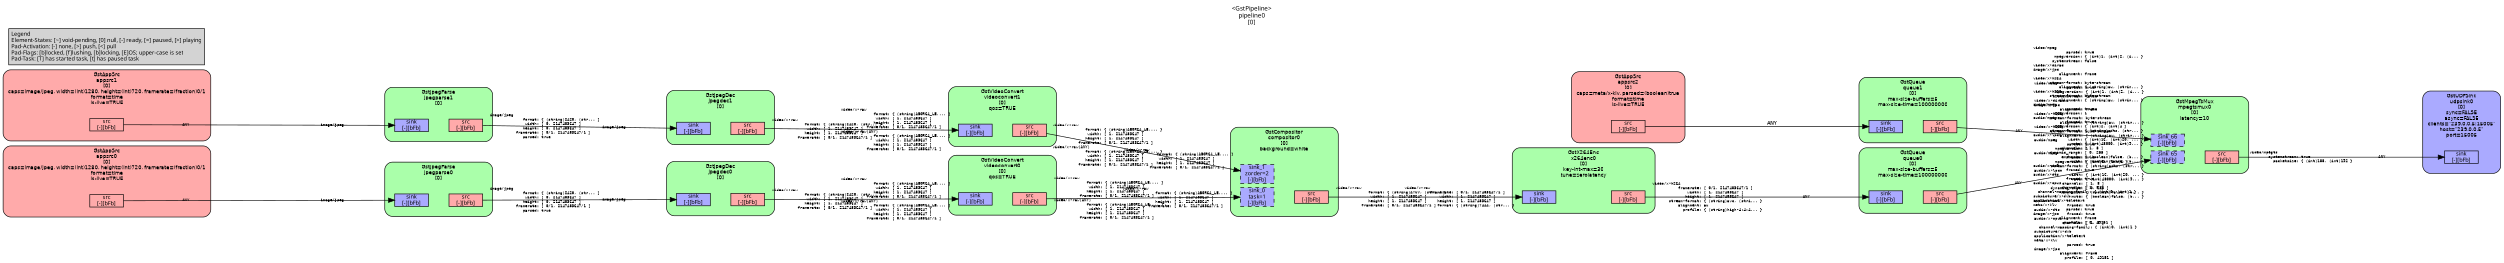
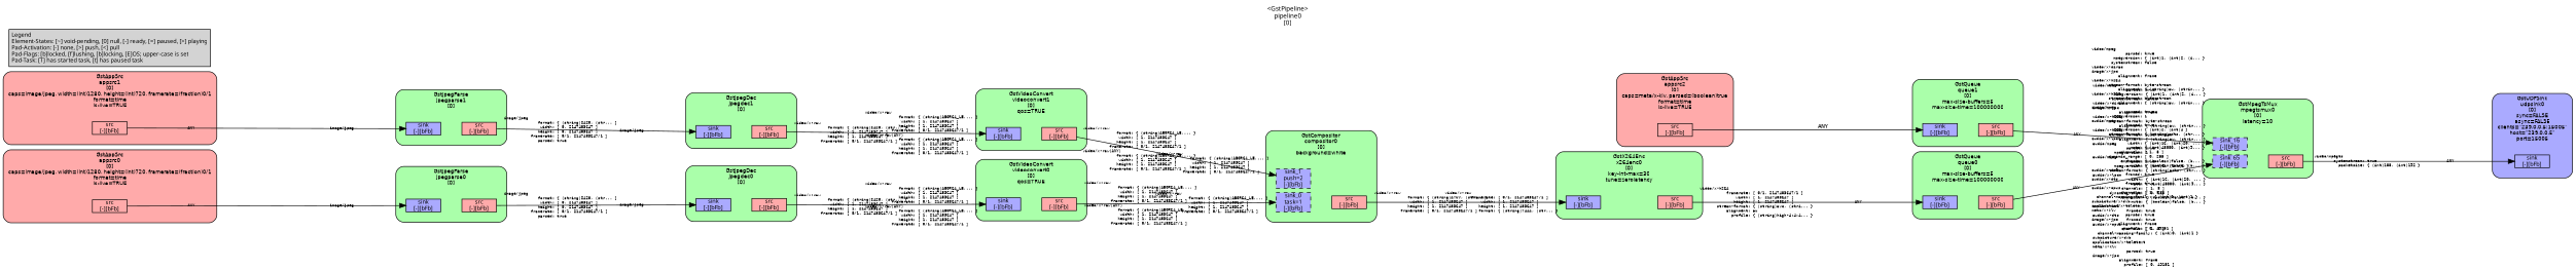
  digraph {
    fontname=sans
    fontsize=10
    label="<GstPipeline>\npipeline0\n[0]"
    labelloc=t
    nodesep=.1
    rankdir=LR
    ranksep=.2
    node [color=black fillcolor="#aaaaff" fontname=sans fontsize=9 margin="0.0,0.0" shape=box style="filled,solid"]
    edge [fontname=monospace fontsize=9 labelfontsize=6 labelangle=0 labeldistance=10]
    n1 [height=0.2 label="sink\n[-][bFb]"]
    n2 [height=0.2 label="sink_65\n[-][bFb]" style="filled,dashed"]
-   n3 [height=0.2 label="sink_66\n[-][bFb]" style="filled,dashed"]
+   n3 [height=0.2 label="sink_16\n[-][bFb]" style="filled,dashed"]
    n4 [fillcolor="#ffaaaa" height=0.2 label="src\n[-][bFb]"]
    n5 [fillcolor="#ffaaaa" height=0.2 label="src\n[-][bFb]"]
    n6 [height=0.2 label="sink\n[-][bFb]"]
    n7 [fillcolor="#ffaaaa" height=0.2 label="src\n[-][bFb]"]
    n8 [height=0.2 label="sink\n[-][bFb]"]
    n9 [fillcolor="#ffaaaa" height=0.2 label="src\n[-][bFb]"]
    n10 [height=0.2 label="sink_0\ntask=1\n[-][bFb]" style="filled,dashed"]
-   n11 [height=0.2 label="sink_1\nzorder=2\n[-][bFb]" style="filled,dashed"]
+   n11 [height=0.2 label="sink_1\npush=2\n[-][bFb]" style="filled,dashed"]
    n12 [fillcolor="#ffaaaa" height=0.2 label="src\n[-][bFb]"]
    n13 [height=0.2 label="sink\n[-][bFb]"]
    n14 [fillcolor="#ffaaaa" height=0.2 label="src\n[-][bFb]"]
    n15 [height=0.2 label="sink\n[-][bFb]"]
    n16 [fillcolor="#ffaaaa" height=0.2 label="src\n[-][bFb]"]
    n17 [height=0.2 label="sink\n[-][bFb]"]
    n18 [fillcolor="#ffaaaa" height=0.2 label="src\n[-][bFb]"]
    n19 [height=0.2 label="sink\n[-][bFb]"]
    n20 [fillcolor="#ffaaaa" height=0.2 label="src\n[-][bFb]"]
    n21 [height=0.2 label="sink\n[-][bFb]"]
    n22 [fillcolor="#ffaaaa" height=0.2 label="src\n[-][bFb]"]
    n23 [height=0.2 label="sink\n[-][bFb]"]
    n24 [fillcolor="#ffaaaa" height=0.2 label="src\n[-][bFb]"]
    n25 [height=0.2 label="sink\n[-][bFb]"]
    n26 [fillcolor="#ffaaaa" height=0.2 label="src\n[-][bFb]"]
    n27 [fillcolor="#ffaaaa" height=0.2 label="src\n[-][bFb]"]
    n28 [fillcolor="#ffaaaa" height=0.2 label="src\n[-][bFb]"]
    n29 [label="Legend\lElement-States: [~] void-pending, [0] null, [-] ready, [=] paused, [>] playing\lPad-Activation: [-] none, [>] push, [<] pull\lPad-Flags: [b]locked, [f]lushing, [b]locking, [E]OS; upper-case is set\lPad-Task: [T] has started task, [t] has paused task\l" margin="0.05,0.05" style=filled color="" fillcolor=""]
    subgraph cluster_1 {
      color=black
      fillcolor="#aaaaff"
      fontname="Bitstream Vera Sans"
      fontsize=8
      label="GstUDPSink\nudpsink0\n[0]\nsync=FALSE\nasync=FALSE\nclients=\"239.0.0.5:15005\"\nhost=\"239.0.0.5\"\nport=15005"
      style="filled,rounded"
      subgraph cluster_2 {
        color=black
        fillcolor="#aaaaff"
        fontname="Bitstream Vera Sans"
        fontsize=8
        label=""
        style=invis
        n1
      }
    }
    subgraph cluster_3 {
      color=black
      fillcolor="#aaffaa"
      fontname="Bitstream Vera Sans"
      fontsize=8
      label="GstMpegTsMux\nmpegtsmux0\n[0]\nlatency=10"
      style="filled,rounded"
      subgraph cluster_4 {
        color=black
        fillcolor="#aaffaa"
        fontname="Bitstream Vera Sans"
        fontsize=8
        label=""
        style=invis
        n2
        n3
      }
      subgraph cluster_5 {
        color=black
        fillcolor="#aaffaa"
        fontname="Bitstream Vera Sans"
        fontsize=8
        label=""
        style=invis
        n4
      }
    }
    subgraph cluster_6 {
      color=black
      fillcolor="#ffaaaa"
      fontname="Bitstream Vera Sans"
      fontsize=8
      label="GstAppSrc\nappsrc2\n[0]\ncaps=meta/x-klv, parsed=(boolean)true\nformat=time\nis-live=TRUE"
      style="filled,rounded"
      subgraph cluster_7 {
        color=black
        fillcolor="#ffaaaa"
        fontname="Bitstream Vera Sans"
        fontsize=8
        label=""
        style=invis
        n5
      }
    }
    subgraph cluster_8 {
      color=black
      fillcolor="#aaffaa"
      fontname="Bitstream Vera Sans"
      fontsize=8
      label="GstQueue\nqueue1\n[0]\nmax-size-buffers=5\nmax-size-time=100000000"
      style="filled,rounded"
      subgraph cluster_9 {
        color=black
        fillcolor="#aaffaa"
        fontname="Bitstream Vera Sans"
        fontsize=8
        label=""
        style=invis
        n6
      }
      subgraph cluster_10 {
        color=black
        fillcolor="#aaffaa"
        fontname="Bitstream Vera Sans"
        fontsize=8
        label=""
        style=invis
        n7
      }
    }
    subgraph cluster_11 {
      color=black
      fillcolor="#aaffaa"
      fontname="Bitstream Vera Sans"
      fontsize=8
      label="GstQueue\nqueue0\n[0]\nmax-size-buffers=5\nmax-size-time=100000000"
      style="filled,rounded"
      subgraph cluster_12 {
        color=black
        fillcolor="#aaffaa"
        fontname="Bitstream Vera Sans"
        fontsize=8
        label=""
        style=invis
        n8
      }
      subgraph cluster_13 {
        color=black
        fillcolor="#aaffaa"
        fontname="Bitstream Vera Sans"
        fontsize=8
        label=""
        style=invis
        n9
      }
    }
    subgraph cluster_14 {
      color=black
      fillcolor="#aaffaa"
      fontname="Bitstream Vera Sans"
      fontsize=8
      label="GstCompositor\ncompositor0\n[0]\nbackground=white"
      style="filled,rounded"
      subgraph cluster_15 {
        color=black
        fillcolor="#aaffaa"
        fontname="Bitstream Vera Sans"
        fontsize=8
        label=""
        style=invis
        n10
        n11
      }
      subgraph cluster_16 {
        color=black
        fillcolor="#aaffaa"
        fontname="Bitstream Vera Sans"
        fontsize=8
        label=""
        style=invis
        n12
      }
    }
    subgraph cluster_17 {
      color=black
      fillcolor="#aaffaa"
      fontname="Bitstream Vera Sans"
      fontsize=8
      label="GstX264Enc\nx264enc0\n[0]\nkey-int-max=30\ntune=zerolatency"
      style="filled,rounded"
      subgraph cluster_18 {
        color=black
        fillcolor="#aaffaa"
        fontname="Bitstream Vera Sans"
        fontsize=8
        label=""
        style=invis
        n13
      }
      subgraph cluster_19 {
        color=black
        fillcolor="#aaffaa"
        fontname="Bitstream Vera Sans"
        fontsize=8
        label=""
        style=invis
        n14
      }
    }
    subgraph cluster_20 {
      color=black
      fillcolor="#aaffaa"
      fontname="Bitstream Vera Sans"
      fontsize=8
      label="GstVideoConvert\nvideoconvert1\n[0]\nqos=TRUE"
      style="filled,rounded"
      subgraph cluster_21 {
        color=black
        fillcolor="#aaffaa"
        fontname="Bitstream Vera Sans"
        fontsize=8
        label=""
        style=invis
        n15
      }
      subgraph cluster_22 {
        color=black
        fillcolor="#aaffaa"
        fontname="Bitstream Vera Sans"
        fontsize=8
        label=""
        style=invis
        n16
      }
    }
    subgraph cluster_23 {
      color=black
      fillcolor="#aaffaa"
      fontname="Bitstream Vera Sans"
      fontsize=8
      label="GstVideoConvert\nvideoconvert0\n[0]\nqos=TRUE"
      style="filled,rounded"
      subgraph cluster_24 {
        color=black
        fillcolor="#aaffaa"
        fontname="Bitstream Vera Sans"
        fontsize=8
        label=""
        style=invis
        n17
      }
      subgraph cluster_25 {
        color=black
        fillcolor="#aaffaa"
        fontname="Bitstream Vera Sans"
        fontsize=8
        label=""
        style=invis
        n18
      }
    }
    subgraph cluster_26 {
      color=black
      fillcolor="#aaffaa"
      fontname="Bitstream Vera Sans"
      fontsize=8
      label="GstJpegDec\njpegdec1\n[0]"
      style="filled,rounded"
      subgraph cluster_27 {
        color=black
        fillcolor="#aaffaa"
        fontname="Bitstream Vera Sans"
        fontsize=8
        label=""
        style=invis
        n19
      }
      subgraph cluster_28 {
        color=black
        fillcolor="#aaffaa"
        fontname="Bitstream Vera Sans"
        fontsize=8
        label=""
        style=invis
        n20
      }
    }
    subgraph cluster_29 {
      color=black
      fillcolor="#aaffaa"
      fontname="Bitstream Vera Sans"
      fontsize=8
      label="GstJpegParse\njpegparse1\n[0]"
      style="filled,rounded"
      subgraph cluster_30 {
        color=black
        fillcolor="#aaffaa"
        fontname="Bitstream Vera Sans"
        fontsize=8
        label=""
        style=invis
        n21
      }
      subgraph cluster_31 {
        color=black
        fillcolor="#aaffaa"
        fontname="Bitstream Vera Sans"
        fontsize=8
        label=""
        style=invis
        n22
      }
    }
    subgraph cluster_32 {
      color=black
      fillcolor="#aaffaa"
      fontname="Bitstream Vera Sans"
      fontsize=8
      label="GstJpegDec\njpegdec0\n[0]"
      style="filled,rounded"
      subgraph cluster_33 {
        color=black
        fillcolor="#aaffaa"
        fontname="Bitstream Vera Sans"
        fontsize=8
        label=""
        style=invis
        n23
      }
      subgraph cluster_34 {
        color=black
        fillcolor="#aaffaa"
        fontname="Bitstream Vera Sans"
        fontsize=8
        label=""
        style=invis
        n24
      }
    }
    subgraph cluster_35 {
      color=black
      fillcolor="#aaffaa"
      fontname="Bitstream Vera Sans"
      fontsize=8
      label="GstJpegParse\njpegparse0\n[0]"
      style="filled,rounded"
      subgraph cluster_36 {
        color=black
        fillcolor="#aaffaa"
        fontname="Bitstream Vera Sans"
        fontsize=8
        label=""
        style=invis
        n25
      }
      subgraph cluster_37 {
        color=black
        fillcolor="#aaffaa"
        fontname="Bitstream Vera Sans"
        fontsize=8
        label=""
        style=invis
        n26
      }
    }
    subgraph cluster_38 {
      color=black
      fillcolor="#ffaaaa"
      fontname="Bitstream Vera Sans"
      fontsize=8
      label="GstAppSrc\nappsrc1\n[0]\ncaps=image/jpeg, width=(int)1280, height=(int)720, framerate=(fraction)0/1\nformat=time\nis-live=TRUE"
      style="filled,rounded"
      subgraph cluster_39 {
        color=black
        fillcolor="#ffaaaa"
        fontname="Bitstream Vera Sans"
        fontsize=8
        label=""
        style=invis
        n27
      }
    }
    subgraph cluster_40 {
      color=black
      fillcolor="#ffaaaa"
      fontname="Bitstream Vera Sans"
      fontsize=8
      label="GstAppSrc\nappsrc0\n[0]\ncaps=image/jpeg, width=(int)1280, height=(int)720, framerate=(fraction)0/1\nformat=time\nis-live=TRUE"
      style="filled,rounded"
      subgraph cluster_41 {
        color=black
        fillcolor="#ffaaaa"
        fontname="Bitstream Vera Sans"
        fontsize=8
        label=""
        style=invis
        n28
      }
    }
    n2 -> n4 [style=invis labelangle="" labeldistance=""]
    n4 -> n1 [headlabel=ANY label="                                                  " taillabel="video/mpegts\l        systemstream: true\l          packetsize: { (int)188, (int)192 }\l"]
    n5 -> n6 [label=ANY labelangle="" labeldistance=""]
    n6 -> n7 [style=invis labelangle="" labeldistance=""]
    n7 -> n3 [headlabel="video/mpeg\l              parsed: true\l         mpegversion: { (int)1, (int)2, (i... }\l        systemstream: false\lvideo/x-dirac\limage/x-jpc\l           alignment: frame\lvideo/x-h264\l       stream-format: byte-stream\l           alignment: { (string)au, (strin... }\lvideo/x-h265\l       stream-format: byte-stream\l           alignment: { (string)au, (strin... }\laudio/mpeg\l              parsed: true\l         mpegversion: 1\laudio/mpeg\l              framed: true\l         mpegversion: { (int)2, (int)4 }\l       stream-format: { (string)adts, (str... }\laudio/x-lpcm\l               width: { (int)16, (int)20, ... }\l                rate: { (int)48000, (int)9... }\l            channels: [ 1, 8 ]\l       dynamic_range: [ 0, 255 ]\l            emphasis: { (boolean)false, (b... }\l                mute: { (boolean)false, (b... }\laudio/x-ac3\l              framed: true\laudio/x-dts\l              framed: true\laudio/x-opus\l            channels: [ 1, 8 ]\l  channel-mapping-family: { (int)0, (int)1 }\lsubpicture/x-dvb\lapplication/x-teletext\lmeta/x-klv\l              parsed: true\limage/x-jpc\l           alignment: frame\l             profile: [ 0, 49151 ]\l" label="                                                  " taillabel=ANY]
    n8 -> n9 [style=invis labelangle="" labeldistance=""]
    n9 -> n2 [headlabel="video/mpeg\l              parsed: true\l         mpegversion: { (int)1, (int)2, (i... }\l        systemstream: false\lvideo/x-dirac\limage/x-jpc\l           alignment: frame\lvideo/x-h264\l       stream-format: byte-stream\l           alignment: { (string)au, (strin... }\lvideo/x-h265\l       stream-format: byte-stream\l           alignment: { (string)au, (strin... }\laudio/mpeg\l              parsed: true\l         mpegversion: 1\laudio/mpeg\l              framed: true\l         mpegversion: { (int)2, (int)4 }\l       stream-format: { (string)adts, (str... }\laudio/x-lpcm\l               width: { (int)16, (int)20, ... }\l                rate: { (int)48000, (int)9... }\l            channels: [ 1, 8 ]\l       dynamic_range: [ 0, 255 ]\l            emphasis: { (boolean)false, (b... }\l                mute: { (boolean)false, (b... }\laudio/x-ac3\l              framed: true\laudio/x-dts\l              framed: true\laudio/x-opus\l            channels: [ 1, 8 ]\l  channel-mapping-family: { (int)0, (int)1 }\lsubpicture/x-dvb\lapplication/x-teletext\lmeta/x-klv\l              parsed: true\limage/x-jpc\l           alignment: frame\l             profile: [ 0, 49151 ]\l" label="                                                  " taillabel=ANY]
    n10 -> n12 [style=invis labelangle="" labeldistance=""]
    n12 -> n13 [headlabel="video/x-raw\l           framerate: [ 0/1, 2147483647/1 ]\l               width: [ 1, 2147483647 ]\l              height: [ 1, 2147483647 ]\l              format: { (string)Y444, (str... }\l" label="                                                  " taillabel="video/x-raw\l              format: { (string)AYUV, (str... }\l               width: [ 1, 2147483647 ]\l              height: [ 1, 2147483647 ]\l           framerate: [ 0/1, 2147483647/1 ]\l"]
    n13 -> n14 [style=invis labelangle="" labeldistance=""]
    n14 -> n8 [headlabel=ANY label="                                                  " taillabel="video/x-h264\l           framerate: [ 0/1, 2147483647/1 ]\l               width: [ 1, 2147483647 ]\l              height: [ 1, 2147483647 ]\l       stream-format: { (string)avc, (stri... }\l           alignment: au\l             profile: { (string)high-4:4:4... }\l"]
    n15 -> n16 [style=invis labelangle="" labeldistance=""]
    n16 -> n11 [headlabel="video/x-raw\l              format: { (string)ABGR64_LE,... }\l               width: [ 1, 2147483647 ]\l              height: [ 1, 2147483647 ]\l           framerate: [ 0/1, 2147483647/1 ]\l" label="                                                  " taillabel="video/x-raw\l              format: { (string)ABGR64_LE,... }\l               width: [ 1, 2147483647 ]\l              height: [ 1, 2147483647 ]\l           framerate: [ 0/1, 2147483647/1 ]\lvideo/x-raw(ANY)\l              format: { (string)ABGR64_LE,... }\l               width: [ 1, 2147483647 ]\l              height: [ 1, 2147483647 ]\l           framerate: [ 0/1, 2147483647/1 ]\l"]
    n17 -> n18 [style=invis labelangle="" labeldistance=""]
    n18 -> n10 [headlabel="video/x-raw\l              format: { (string)ABGR64_LE,... }\l               width: [ 1, 2147483647 ]\l              height: [ 1, 2147483647 ]\l           framerate: [ 0/1, 2147483647/1 ]\l" label="                                                  " taillabel="video/x-raw\l              format: { (string)ABGR64_LE,... }\l               width: [ 1, 2147483647 ]\l              height: [ 1, 2147483647 ]\l           framerate: [ 0/1, 2147483647/1 ]\lvideo/x-raw(ANY)\l              format: { (string)ABGR64_LE,... }\l               width: [ 1, 2147483647 ]\l              height: [ 1, 2147483647 ]\l           framerate: [ 0/1, 2147483647/1 ]\l"]
    n19 -> n20 [style=invis labelangle="" labeldistance=""]
    n20 -> n15 [headlabel="video/x-raw\l              format: { (string)ABGR64_LE,... }\l               width: [ 1, 2147483647 ]\l              height: [ 1, 2147483647 ]\l           framerate: [ 0/1, 2147483647/1 ]\lvideo/x-raw(ANY)\l              format: { (string)ABGR64_LE,... }\l               width: [ 1, 2147483647 ]\l              height: [ 1, 2147483647 ]\l           framerate: [ 0/1, 2147483647/1 ]\l" label="                                                  " taillabel="video/x-raw\l              format: { (string)I420, (str... }\l               width: [ 1, 2147483647 ]\l              height: [ 1, 2147483647 ]\l           framerate: [ 0/1, 2147483647/1 ]\l"]
    n21 -> n22 [style=invis labelangle="" labeldistance=""]
    n22 -> n19 [headlabel="image/jpeg\l" label="                                                  " taillabel="image/jpeg\l              format: { (string)I420, (str... }\l               width: [ 0, 2147483647 ]\l              height: [ 0, 2147483647 ]\l           framerate: [ 0/1, 2147483647/1 ]\l              parsed: true\l"]
    n23 -> n24 [style=invis labelangle="" labeldistance=""]
    n24 -> n17 [headlabel="video/x-raw\l              format: { (string)ABGR64_LE,... }\l               width: [ 1, 2147483647 ]\l              height: [ 1, 2147483647 ]\l           framerate: [ 0/1, 2147483647/1 ]\lvideo/x-raw(ANY)\l              format: { (string)ABGR64_LE,... }\l               width: [ 1, 2147483647 ]\l              height: [ 1, 2147483647 ]\l           framerate: [ 0/1, 2147483647/1 ]\l" label="                                                  " taillabel="video/x-raw\l              format: { (string)I420, (str... }\l               width: [ 1, 2147483647 ]\l              height: [ 1, 2147483647 ]\l           framerate: [ 0/1, 2147483647/1 ]\l"]
    n25 -> n26 [style=invis labelangle="" labeldistance=""]
    n26 -> n23 [headlabel="image/jpeg\l" label="                                                  " taillabel="image/jpeg\l              format: { (string)I420, (str... }\l               width: [ 0, 2147483647 ]\l              height: [ 0, 2147483647 ]\l           framerate: [ 0/1, 2147483647/1 ]\l              parsed: true\l"]
    n27 -> n21 [headlabel="image/jpeg\l" label="                                                  " taillabel=ANY]
    n28 -> n25 [headlabel="image/jpeg\l" label="                                                  " taillabel=ANY]
  }
